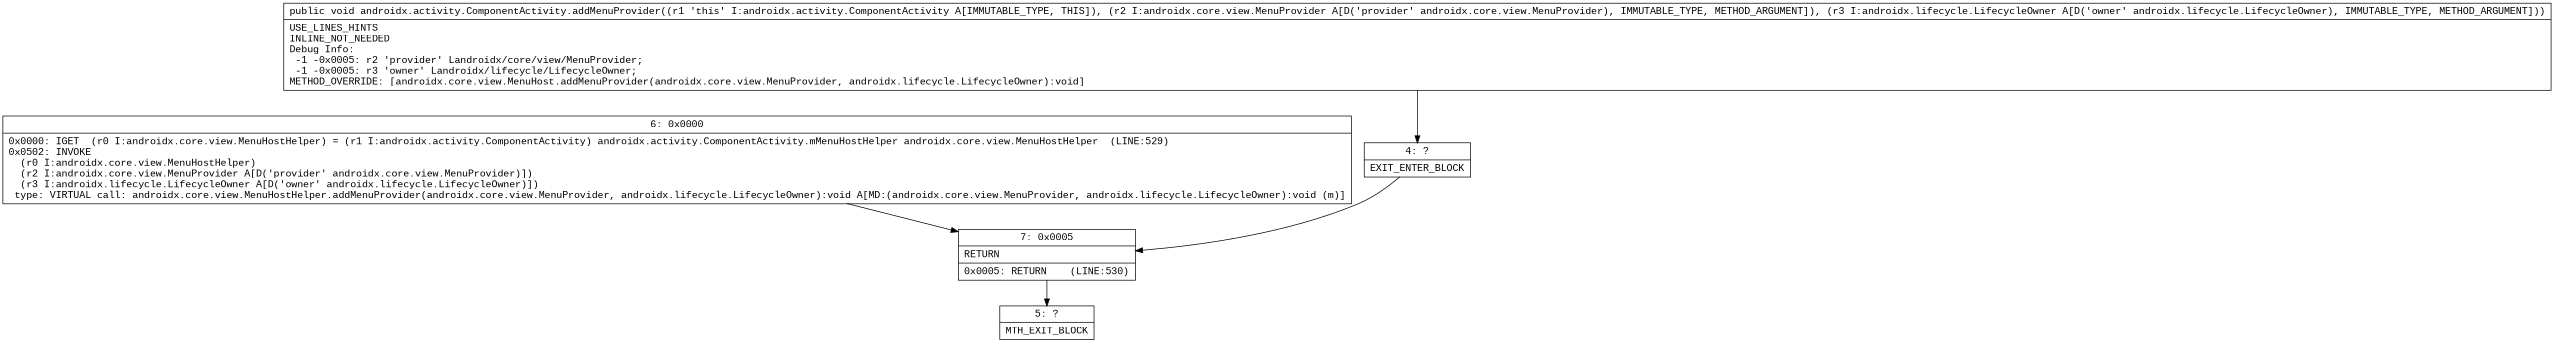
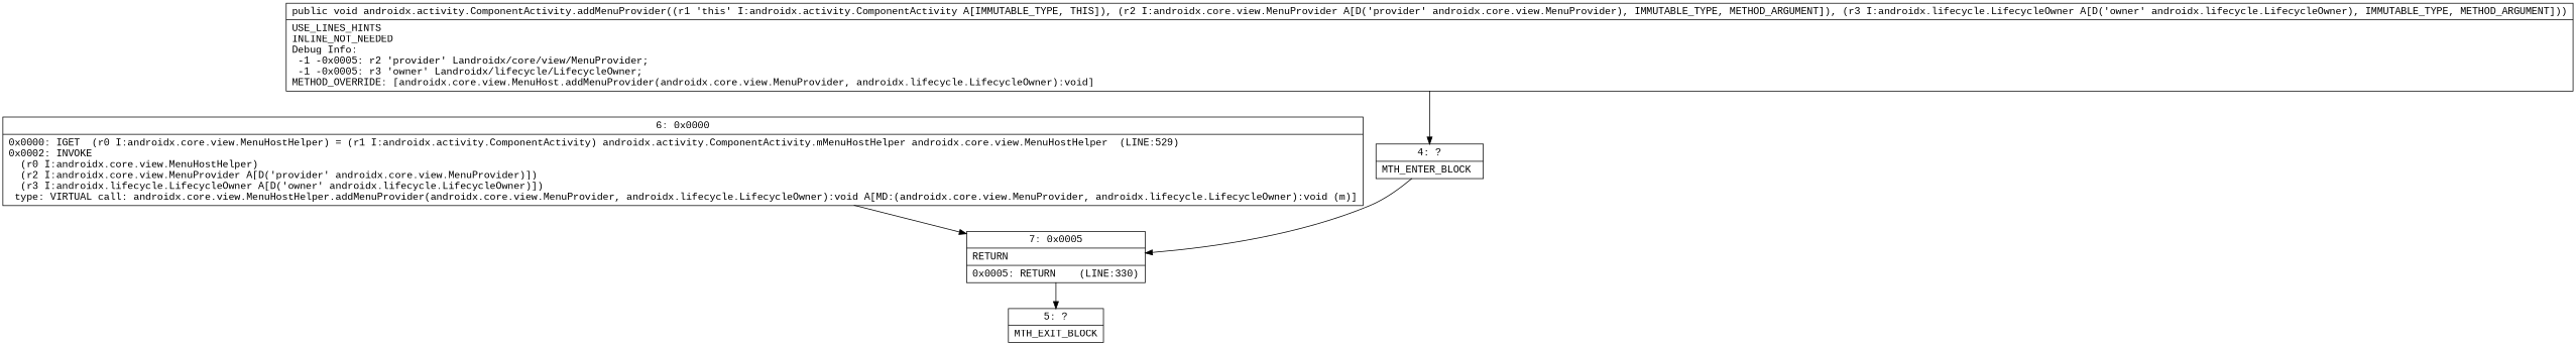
  digraph {
    fontname="Liberation Mono"
    node [fontname="Liberation Mono" shape=record]
    edge [fontname="Liberation Mono"]
-   n1 [label="{4\:\ ?|EXIT_ENTER_BLOCK\l}"]
-   n2 [label="{7\:\ 0x0005|RETURN\l|0x0005: RETURN    (LINE:530)\l}"]
-   n3 [label="{6\:\ 0x0000|0x0000: IGET  (r0 I:androidx.core.view.MenuHostHelper) = (r1 I:androidx.activity.ComponentActivity) androidx.activity.ComponentActivity.mMenuHostHelper androidx.core.view.MenuHostHelper  (LINE:529)\l0x0502: INVOKE  \l  (r0 I:androidx.core.view.MenuHostHelper)\l  (r2 I:androidx.core.view.MenuProvider A[D('provider' androidx.core.view.MenuProvider)])\l  (r3 I:androidx.lifecycle.LifecycleOwner A[D('owner' androidx.lifecycle.LifecycleOwner)])\l type: VIRTUAL call: androidx.core.view.MenuHostHelper.addMenuProvider(androidx.core.view.MenuProvider, androidx.lifecycle.LifecycleOwner):void A[MD:(androidx.core.view.MenuProvider, androidx.lifecycle.LifecycleOwner):void (m)]\l}"]
+   n1 [label="{4\:\ ?|MTH_ENTER_BLOCK\l}"]
+   n2 [label="{7\:\ 0x0005|RETURN\l|0x0005: RETURN    (LINE:330)\l}"]
+   n3 [label="{6\:\ 0x0000|0x0000: IGET  (r0 I:androidx.core.view.MenuHostHelper) = (r1 I:androidx.activity.ComponentActivity) androidx.activity.ComponentActivity.mMenuHostHelper androidx.core.view.MenuHostHelper  (LINE:529)\l0x0002: INVOKE  \l  (r0 I:androidx.core.view.MenuHostHelper)\l  (r2 I:androidx.core.view.MenuProvider A[D('provider' androidx.core.view.MenuProvider)])\l  (r3 I:androidx.lifecycle.LifecycleOwner A[D('owner' androidx.lifecycle.LifecycleOwner)])\l type: VIRTUAL call: androidx.core.view.MenuHostHelper.addMenuProvider(androidx.core.view.MenuProvider, androidx.lifecycle.LifecycleOwner):void A[MD:(androidx.core.view.MenuProvider, androidx.lifecycle.LifecycleOwner):void (m)]\l}"]
    n4 [label="{5\:\ ?|MTH_EXIT_BLOCK\l}"]
    n5 [label="{public void androidx.activity.ComponentActivity.addMenuProvider((r1 'this' I:androidx.activity.ComponentActivity A[IMMUTABLE_TYPE, THIS]), (r2 I:androidx.core.view.MenuProvider A[D('provider' androidx.core.view.MenuProvider), IMMUTABLE_TYPE, METHOD_ARGUMENT]), (r3 I:androidx.lifecycle.LifecycleOwner A[D('owner' androidx.lifecycle.LifecycleOwner), IMMUTABLE_TYPE, METHOD_ARGUMENT]))  | USE_LINES_HINTS\lINLINE_NOT_NEEDED\lDebug Info:\l  \-1 \-0x0005: r2 'provider' Landroidx\/core\/view\/MenuProvider;\l  \-1 \-0x0005: r3 'owner' Landroidx\/lifecycle\/LifecycleOwner;\lMETHOD_OVERRIDE: [androidx.core.view.MenuHost.addMenuProvider(androidx.core.view.MenuProvider, androidx.lifecycle.LifecycleOwner):void]\l}"]
    n1 -> n2
    n2 -> n4
    n3 -> n2
    n5 -> n1
  }
